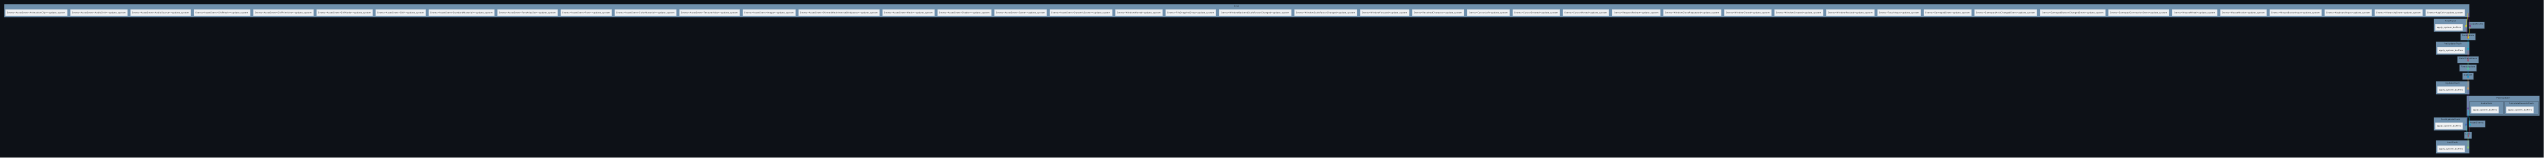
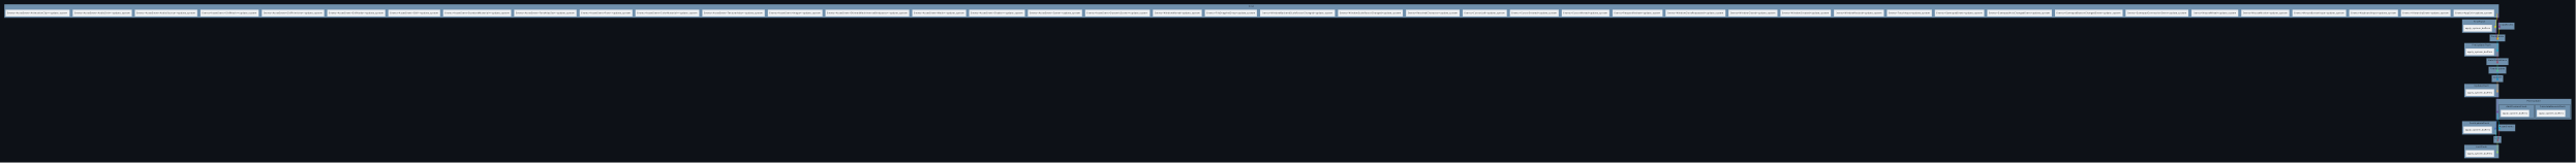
  digraph {
    bgcolor="#0d1117"
    compound=true
    fontname="Open Sans"
    rankdir=TB
    splines=spline
    node [color="#eff1f3" fillcolor="#eff1f3" fontname="Open Sans" shape=box style=filled]
    edge [color="#881877" fontname="Open Sans" penwidth=2]
    "set_marker_node_Set(2)" [height=0 shape=point style=invis]
    n2 [label=apply_system_buffers]
    "set_marker_node_Set(0)" [height=0 shape=point style=invis]
    "set_marker_node_Set(3)" [height=0 shape=point style=invis]
    n5 [label=apply_system_buffers]
    "set_marker_node_Set(5)" [height=0 shape=point style=invis]
    n7 [label=apply_system_buffers]
    "set_marker_node_Set(4)" [height=0 shape=point style=invis]
    n9 [label=apply_system_buffers]
    "set_marker_node_Set(6)" [height=0 shape=point style=invis]
    n11 [label=apply_system_buffers]
    "set_marker_node_Set(7)" [height=0 shape=point style=invis]
    n13 [label="Events<AppExit>update_system"]
    n14 [label="Events<HierarchyEvent>update_system"]
    n15 [label="Events<KeyboardInput>update_system"]
    n16 [label="Events<MouseButtonInput>update_system"]
    n17 [label="Events<MouseMotion>update_system"]
    n18 [label="Events<MouseWheel>update_system"]
    n19 [label="Events<GamepadConnectionEvent>update_system"]
    n20 [label="Events<GamepadButtonChangedEvent>update_system"]
    n21 [label="Events<GamepadAxisChangedEvent>update_system"]
    n22 [label="Events<GamepadEvent>update_system"]
    n23 [label="Events<TouchInput>update_system"]
    n24 [label="Events<WindowResized>update_system"]
    n25 [label="Events<WindowCreated>update_system"]
    n26 [label="Events<WindowClosed>update_system"]
    n27 [label="Events<WindowCloseRequested>update_system"]
    n28 [label="Events<RequestRedraw>update_system"]
    n29 [label="Events<CursorMoved>update_system"]
    n30 [label="Events<CursorEntered>update_system"]
    n31 [label="Events<CursorLeft>update_system"]
    n32 [label="Events<ReceivedCharacter>update_system"]
-   n33 [label="Events<WindowFocused>update_system"]
    n34 [label="Events<WindowScaleFactorChanged>update_system"]
    n35 [label="Events<WindowBackendScaleFactorChanged>update_system"]
    n36 [label="Events<FileDragAndDrop>update_system"]
    n37 [label="Events<WindowMoved>update_system"]
    n38 [label="Events<AssetEvent<DynamicScene>>update_system"]
    n39 [label="Events<AssetEvent<Scene>>update_system"]
    n40 [label="Events<AssetEvent<Shader>>update_system"]
    n41 [label="Events<AssetEvent<Mesh>>update_system"]
    n42 [label="Events<AssetEvent<SkinnedMeshInverseBindposes>>update_system"]
    n43 [label="Events<AssetEvent<Image>>update_system"]
    n44 [label="Events<AssetEvent<TextureAtlas>>update_system"]
    n45 [label="Events<AssetEvent<ColorMaterial>>update_system"]
    n46 [label="Events<AssetEvent<Font>>update_system"]
    n47 [label="Events<AssetEvent<FontAtlasSet>>update_system"]
    n48 [label="Events<AssetEvent<StandardMaterial>>update_system"]
    n49 [label="Events<AssetEvent<Gltf>>update_system"]
    n50 [label="Events<AssetEvent<GltfNode>>update_system"]
    n51 [label="Events<AssetEvent<GltfPrimitive>>update_system"]
    n52 [label="Events<AssetEvent<GltfMesh>>update_system"]
    n53 [label="Events<AssetEvent<AudioSource>>update_system"]
    n54 [label="Events<AssetEvent<AudioSink>>update_system"]
    n55 [label="Events<AssetEvent<AnimationClip>>update_system"]
    "set_marker_node_Set(8)" [height=0 shape=point style=invis]
    "set_marker_node_Set(9)" [height=0 shape=point style=invis]
    "set_marker_node_Set(10)" [height=0 shape=point style=invis]
    "set_marker_node_Set(81)" [height=0 shape=point style=invis]
    n60 [label=apply_system_buffers]
    "set_marker_node_Set(128)" [height=0 shape=point style=invis]
    n62 [label=apply_system_buffers]
    "set_marker_node_Set(11)" [height=0 shape=point style=invis]
    "set_marker_node_Set(12)" [height=0 shape=point style=invis]
    "set_marker_node_Set(58)" [height=0 shape=point style=invis]
    "set_marker_node_Set(59)" [height=0 shape=point style=invis]
    subgraph cluster_1 {
      bgcolor="#6f90ad"
      color=black
      label=FirstFlush
      "set_marker_node_Set(2)"
      n2
    }
    subgraph cluster_2 {
      bgcolor="#6f90ad"
      color=black
      label=Update
      "set_marker_node_Set(0)"
    }
    subgraph cluster_3 {
      bgcolor="#6f90ad"
      color=black
      label=PreUpdateFlush
      "set_marker_node_Set(3)"
      n5
    }
    subgraph cluster_4 {
      bgcolor="#6f90ad"
      color=black
      label=PostUpdateFlush
      "set_marker_node_Set(5)"
      n7
    }
    subgraph cluster_5 {
      bgcolor="#6f90ad"
      color=black
      label=UpdateFlush
      "set_marker_node_Set(4)"
      n9
    }
    subgraph cluster_6 {
      bgcolor="#6f90ad"
      color=black
      label=LastFlush
      "set_marker_node_Set(6)"
      n11
    }
    subgraph cluster_7 {
      bgcolor="#6f90ad"
      color=black
      label=First
      "set_marker_node_Set(7)"
      n13
      n14
      n15
      n16
      n17
      n18
      n19
      n20
      n21
      n22
      n23
      n24
      n25
      n26
      n27
      n28
      n29
      n30
      n31
      n32
-     n33
      n34
      n35
      n36
      n37
      n38
      n39
      n40
      n41
      n42
      n43
      n44
      n45
      n46
      n47
      n48
      n49
      n50
      n51
      n52
      n53
      n54
      n55
    }
    subgraph cluster_8 {
      bgcolor="#6f90ad"
      color=black
      label=PreUpdate
      "set_marker_node_Set(8)"
    }
    subgraph cluster_9 {
      bgcolor="#6f90ad"
      color=black
      label=StateTransitions
      "set_marker_node_Set(9)"
    }
    subgraph cluster_10 {
      bgcolor="#6f90ad"
      color=black
      label=FixedUpdate
      "set_marker_node_Set(10)"
    }
    subgraph cluster_11 {
      bgcolor="#6f90ad"
      color=black
      label=PostUpdate
      "set_marker_node_Set(11)"
      subgraph cluster_12 {
        bgcolor="#6f90ad"
        color=black
        label=CalculateBoundsFlush
        "set_marker_node_Set(81)"
        n60
      }
      subgraph cluster_13 {
        bgcolor="#6f90ad"
        color=black
-       label=AudioSink
+       label=AddClustersFlush
        "set_marker_node_Set(128)"
        n62
      }
    }
    subgraph cluster_14 {
      bgcolor="#6f90ad"
      color=black
      label=Last
      "set_marker_node_Set(12)"
    }
    subgraph cluster_15 {
      bgcolor="#6f90ad"
      color=black
      label=LoadAssets
      "set_marker_node_Set(58)"
    }
    subgraph cluster_16 {
      bgcolor="#6f90ad"
      color=black
      label=AssetEvents
      "set_marker_node_Set(59)"
    }
    "set_marker_node_Set(2)" -> "set_marker_node_Set(8)"
    "set_marker_node_Set(0)" -> "set_marker_node_Set(4)" [color="#ee9e44"]
    "set_marker_node_Set(3)" -> "set_marker_node_Set(9)" [color="#aa3a55"]
    "set_marker_node_Set(5)" -> "set_marker_node_Set(12)" [color="#22c2bb"]
    "set_marker_node_Set(4)" -> "set_marker_node_Set(11)" [color="#663699"]
    "set_marker_node_Set(7)" -> "set_marker_node_Set(2)" [color="#eede00"]
    "set_marker_node_Set(7)" -> "set_marker_node_Set(58)"
    "set_marker_node_Set(8)" -> "set_marker_node_Set(3)" [color="#00b0cc"]
    "set_marker_node_Set(9)" -> "set_marker_node_Set(10)" [color="#44d488"]
    "set_marker_node_Set(10)" -> "set_marker_node_Set(0)" [color="#0090cc"]
    "set_marker_node_Set(11)" -> "set_marker_node_Set(5)" [color="#3363bb"]
    "set_marker_node_Set(11)" -> "set_marker_node_Set(59)" [color="#00b0cc"]
    "set_marker_node_Set(12)" -> "set_marker_node_Set(6)" [color="#99d955"]
    "set_marker_node_Set(58)" -> "set_marker_node_Set(8)" [color="#eede00"]
    "set_marker_node_Set(59)" -> "set_marker_node_Set(12)" [color="#aa3a55"]
  }
